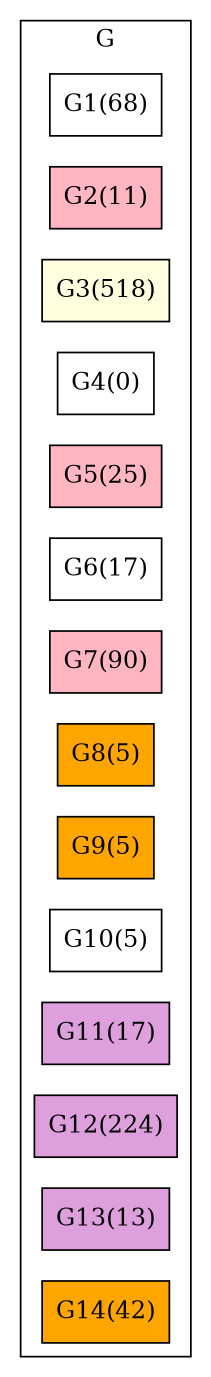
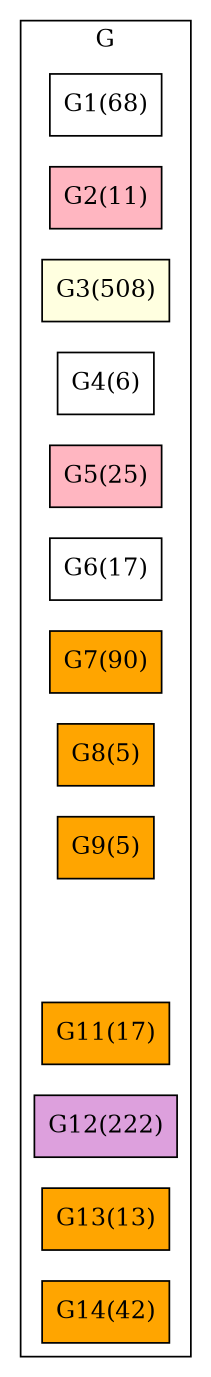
  strict graph {
    concentrate=true
    rankdir=LR
    ranksep="8 equally"
    splines=true
    node [shape=rectangle style=filled fillcolor=white]
    n1 [label="G1(68)"]
    n2 [label="G2(11)" fillcolor=lightpink]
-   n3 [label="G3(518)" fillcolor=lightyellow]
-   n4 [label="G4(0)"]
+   n3 [label="G3(508)" fillcolor=lightyellow]
+   n4 [label="G4(6)"]
    n5 [label="G5(25)" fillcolor=lightpink]
    n6 [label="G6(17)"]
-   n7 [label="G7(90)" fillcolor=lightpink]
+   n7 [label="G7(90)" fillcolor=orange]
    n8 [label="G8(5)" fillcolor=orange]
    n9 [label="G9(5)" fillcolor=orange]
-   n10 [label="G10(5)"]
-   n11 [label="G11(17)" fillcolor=plum]
-   n12 [label="G12(224)" fillcolor=plum]
-   n13 [label="G13(13)" fillcolor=plum]
+   n11 [label="G11(17)" fillcolor=orange]
+   n12 [label="G12(222)" fillcolor=plum]
+   n13 [label="G13(13)" fillcolor=orange]
    n14 [label="G14(42)" fillcolor=orange]
    subgraph cluster_1 {
      color=black
      label=G
      rank=same
      n1
      n2
      n3
      n4
      n5
      n6
      n7
      n8
      n9
-     n10
      n11
      n12
      n13
      n14
    }
    subgraph cluster_2 {
      color=black
      label=P
      rank=same
    }
  }
